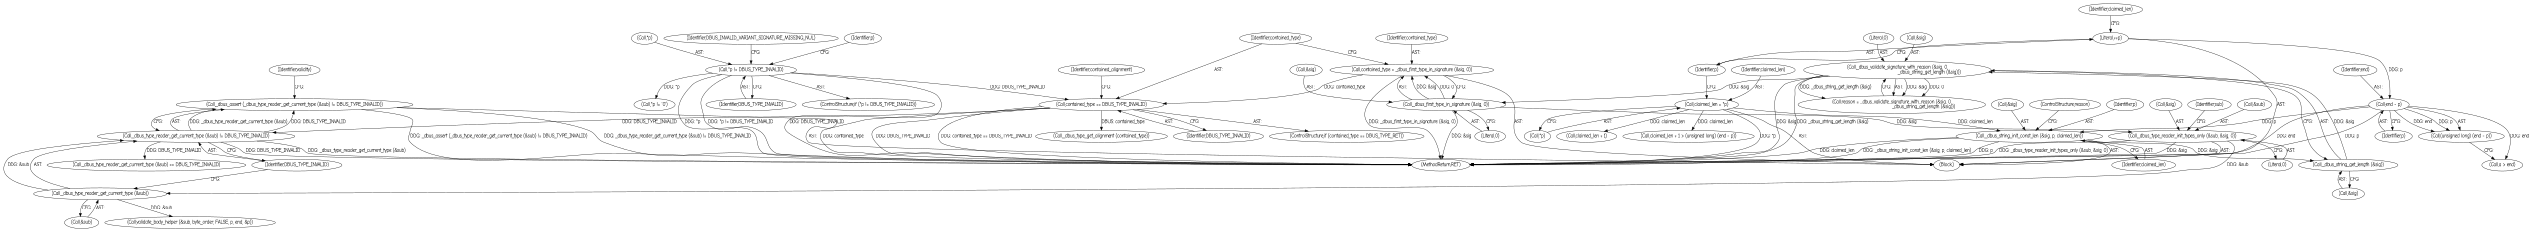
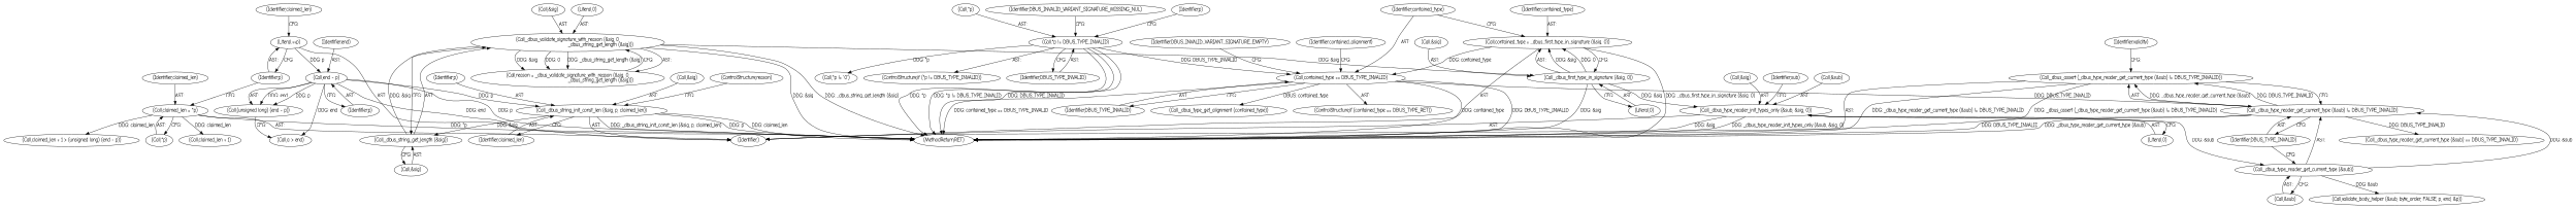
  digraph {
    fontname="Comic Neue"
    node [fontname="Comic Neue"]
    edge [fontname="Comic Neue"]
    n1 [label="(Call,_dbus_assert (_dbus_type_reader_get_current_type (&sub) != DBUS_TYPE_INVALID))"]
    n2 [label="(Call,_dbus_type_reader_get_current_type (&sub) != DBUS_TYPE_INVALID)"]
-   n3 [label="(Block,)"]
+   n3 [label="(Identifier,)"]
    n4 [label="(MethodReturn,RET)"]
    n5 [label="(Call,_dbus_type_reader_get_current_type (&sub) == DBUS_TYPE_INVALID)"]
    n6 [label="(Identifier,DBUS_TYPE_INVALID)"]
    n7 [label="(Call,_dbus_type_reader_get_current_type (&sub))"]
    n8 [label="(Call,&sub)"]
    n9 [label="(Call,validate_body_helper (&sub, byte_order, FALSE, p, end, &p))"]
    n10 [label="(Call,_dbus_type_reader_init_types_only (&sub, &sig, 0))"]
    n11 [label="(Literal,0)"]
    n12 [label="(Call,_dbus_first_type_in_signature (&sig, 0))"]
    n13 [label="(Call,contained_type = _dbus_first_type_in_signature (&sig, 0))"]
    n14 [label="(Literal,0)"]
    n15 [label="(Call,contained_type == DBUS_TYPE_INVALID)"]
    n16 [label="(Call,_dbus_validate_signature_with_reason (&sig, 0,\n                                           _dbus_string_get_length (&sig)))"]
    n17 [label="(Call,_dbus_string_get_length (&sig))"]
    n18 [label="(Call,reason = _dbus_validate_signature_with_reason (&sig, 0,\n                                           _dbus_string_get_length (&sig)))"]
    n19 [label="(Call,&sig)"]
    n20 [label="(Call,_dbus_string_init_const_len (&sig, p, claimed_len))"]
    n21 [label="(Identifier,claimed_len)"]
    n22 [label="(Call,end - p)"]
    n23 [label="(Call,a > end)"]
    n24 [label="(Call,(unsigned long) (end - p))"]
    n25 [label="(Identifier,p)"]
    n26 [label="(Literal,++p)"]
    n27 [label="(Identifier,p)"]
    n28 [label="(Call,claimed_len = *p)"]
    n29 [label="(Call,claimed_len + 1 > (unsigned long) (end - p))"]
    n30 [label="(Call,*p)"]
    n31 [label="(Call,claimed_len + 1)"]
    n32 [label="(Identifier,DBUS_TYPE_INVALID)"]
    n33 [label="(Call,_dbus_type_get_alignment (contained_type))"]
    n34 [label="(ControlStructure,if (contained_type == DBUS_TYPE_RET))"]
    n35 [label="(Call,*p != DBUS_TYPE_INVALID)"]
    n36 [label="(Identifier,DBUS_TYPE_INVALID)"]
    n37 [label="(Call,*p != '\0')"]
    n38 [label="(ControlStructure,if (*p != DBUS_TYPE_INVALID))"]
    n39 [label="(Identifier,contained_alignment)"]
    n40 [label="(Identifier,p)"]
    n41 [label="(Call,*p)"]
    n42 [label="(Literal,0)"]
    n43 [label="(Call,&sig)"]
    n44 [label="(Call,&sig)"]
    n45 [label="(Call,&sub)"]
    n46 [label="(Identifier,claimed_len)"]
    n47 [label="(ControlStructure,reason)"]
    n48 [label="(Call,&sig)"]
    n49 [label="(Identifier,DBUS_INVALID_VARIANT_SIGNATURE_MISSING_NUL)"]
    n50 [label="(Identifier,validity)"]
    n51 [label="(Identifier,contained_type)"]
+   n52 [label="(Identifier,DBUS_INVALID_VARIANT_SIGNATURE_EMPTY)"]
    n53 [label="(Identifier,p)"]
    n54 [label="(Identifier,end)"]
    n55 [label="(Identifier,contained_type)"]
    n56 [label="(Identifier,claimed_len)"]
    n57 [label="(Call,&sig)"]
    n58 [label="(Identifier,sub)"]
    n1 -> n2 [label="CFG: "]
    n1 -> n3 [label="AST: "]
    n1 -> n4 [label="DDG: _dbus_type_reader_get_current_type (&sub) != DBUS_TYPE_INVALID"]
    n1 -> n4 [label="DDG: _dbus_assert (_dbus_type_reader_get_current_type (&sub) != DBUS_TYPE_INVALID)"]
    n2 -> n1 [label="AST: "]
    n2 -> n1 [label="DDG: _dbus_type_reader_get_current_type (&sub)"]
    n2 -> n1 [label="DDG: DBUS_TYPE_INVALID"]
    n2 -> n4 [label="DDG: DBUS_TYPE_INVALID"]
    n2 -> n4 [label="DDG: _dbus_type_reader_get_current_type (&sub)"]
    n2 -> n5 [label="DDG: DBUS_TYPE_INVALID"]
    n2 -> n6 [label="CFG: "]
    n6 -> n2 [label="AST: "]
    n6 -> n7 [label="CFG: "]
    n7 -> n2 [label="AST: "]
    n7 -> n2 [label="DDG: &sub"]
    n7 -> n8 [label="CFG: "]
    n7 -> n9 [label="DDG: &sub"]
    n8 -> n7 [label="AST: "]
    n10 -> n3 [label="AST: "]
    n10 -> n4 [label="DDG: &sig"]
    n10 -> n4 [label="DDG: _dbus_type_reader_init_types_only (&sub, &sig, 0)"]
    n10 -> n7 [label="DDG: &sub"]
    n10 -> n11 [label="CFG: "]
    n11 -> n10 [label="AST: "]
    n12 -> n4 [label="DDG: &sig"]
    n12 -> n10 [label="DDG: &sig"]
    n12 -> n13 [label="AST: "]
    n12 -> n13 [label="DDG: &sig"]
    n12 -> n13 [label="DDG: 0"]
    n12 -> n14 [label="CFG: "]
    n13 -> n3 [label="AST: "]
    n13 -> n4 [label="DDG: _dbus_first_type_in_signature (&sig, 0)"]
    n13 -> n12 [label="CFG: "]
    n13 -> n15 [label="DDG: contained_type"]
    n14 -> n12 [label="AST: "]
    n15 -> n2 [label="DDG: DBUS_TYPE_INVALID"]
    n15 -> n4 [label="DDG: contained_type"]
    n15 -> n4 [label="DDG: DBUS_TYPE_INVALID"]
    n15 -> n4 [label="DDG: contained_type == DBUS_TYPE_INVALID"]
    n15 -> n32 [label="CFG: "]
    n15 -> n33 [label="DBUS: contained_type"]
    n15 -> n34 [label="AST: "]
    n16 -> n4 [label="DDG: &sig"]
    n16 -> n4 [label="DDG: _dbus_string_get_length (&sig)"]
    n16 -> n12 [label="DDG: &sig"]
    n16 -> n17 [label="CFG: "]
    n16 -> n18 [label="AST: "]
    n16 -> n18 [label="DDG: &sig"]
    n16 -> n18 [label="DDG: 0"]
    n16 -> n18 [label="DDG: _dbus_string_get_length (&sig)"]
    n17 -> n16 [label="AST: "]
    n17 -> n16 [label="DDG: &sig"]
    n17 -> n19 [label="CFG: "]
    n18 -> n16 [label="CFG: "]
    n19 -> n17 [label="AST: "]
    n20 -> n3 [label="AST: "]
    n20 -> n4 [label="DDG: _dbus_string_init_const_len (&sig, p, claimed_len)"]
    n20 -> n4 [label="DDG: p"]
    n20 -> n4 [label="DDG: claimed_len"]
    n20 -> n17 [label="DDG: &sig"]
    n20 -> n21 [label="CFG: "]
    n21 -> n20 [label="AST: "]
    n22 -> n4 [label="DDG: end"]
    n22 -> n4 [label="DDG: p"]
    n22 -> n20 [label="DDG: p"]
    n22 -> n23 [label="DDG: end"]
    n22 -> n24 [label="AST: "]
    n22 -> n24 [label="DDG: end"]
    n22 -> n24 [label="DDG: p"]
    n22 -> n25 [label="CFG: "]
    n24 -> n23 [label="CFG: "]
    n25 -> n22 [label="AST: "]
    n26 -> n3 [label="AST: "]
    n26 -> n22 [label="DDG: p"]
    n26 -> n27 [label="CFG: "]
    n27 -> n26 [label="AST: "]
    n27 -> n28 [label="CFG: "]
    n28 -> n3 [label="AST: "]
    n28 -> n4 [label="DDG: *p"]
-   n28 -> n20 [label="DDG: claimed_len"]
    n28 -> n29 [label="DDG: claimed_len"]
    n28 -> n30 [label="CFG: "]
    n28 -> n31 [label="DDG: claimed_len"]
    n30 -> n28 [label="AST: "]
    n32 -> n15 [label="AST: "]
    n35 -> n4 [label="DDG: *p"]
    n35 -> n4 [label="DDG: *p != DBUS_TYPE_INVALID"]
    n35 -> n4 [label="DDG: DBUS_TYPE_INVALID"]
    n35 -> n15 [label="DDG: DBUS_TYPE_INVALID"]
    n35 -> n36 [label="CFG: "]
    n35 -> n37 [label="DDG: *p"]
    n35 -> n38 [label="AST: "]
    n36 -> n35 [label="AST: "]
    n39 -> n15 [label="CFG: "]
    n40 -> n20 [label="AST: "]
    n41 -> n35 [label="AST: "]
    n42 -> n16 [label="AST: "]
    n43 -> n20 [label="AST: "]
    n44 -> n12 [label="AST: "]
    n45 -> n10 [label="AST: "]
    n46 -> n26 [label="CFG: "]
    n47 -> n20 [label="CFG: "]
    n48 -> n16 [label="AST: "]
    n49 -> n35 [label="CFG: "]
    n50 -> n1 [label="CFG: "]
    n51 -> n13 [label="CFG: "]
    n51 -> n15 [label="AST: "]
+   n52 -> n15 [label="CFG: "]
    n53 -> n35 [label="CFG: "]
    n54 -> n22 [label="AST: "]
    n55 -> n13 [label="AST: "]
    n56 -> n28 [label="AST: "]
    n57 -> n10 [label="AST: "]
    n58 -> n10 [label="CFG: "]
  }
